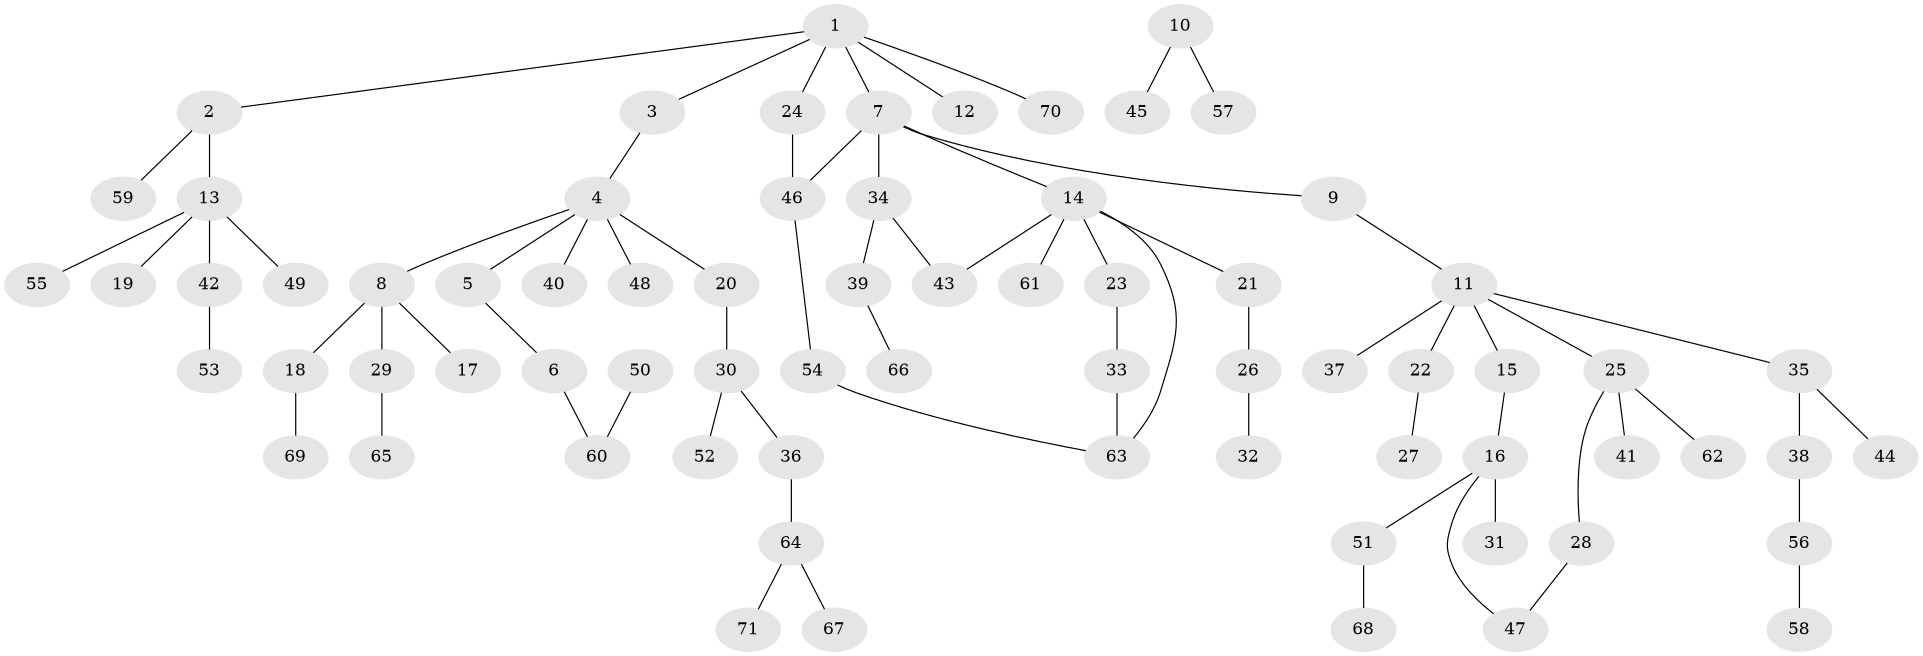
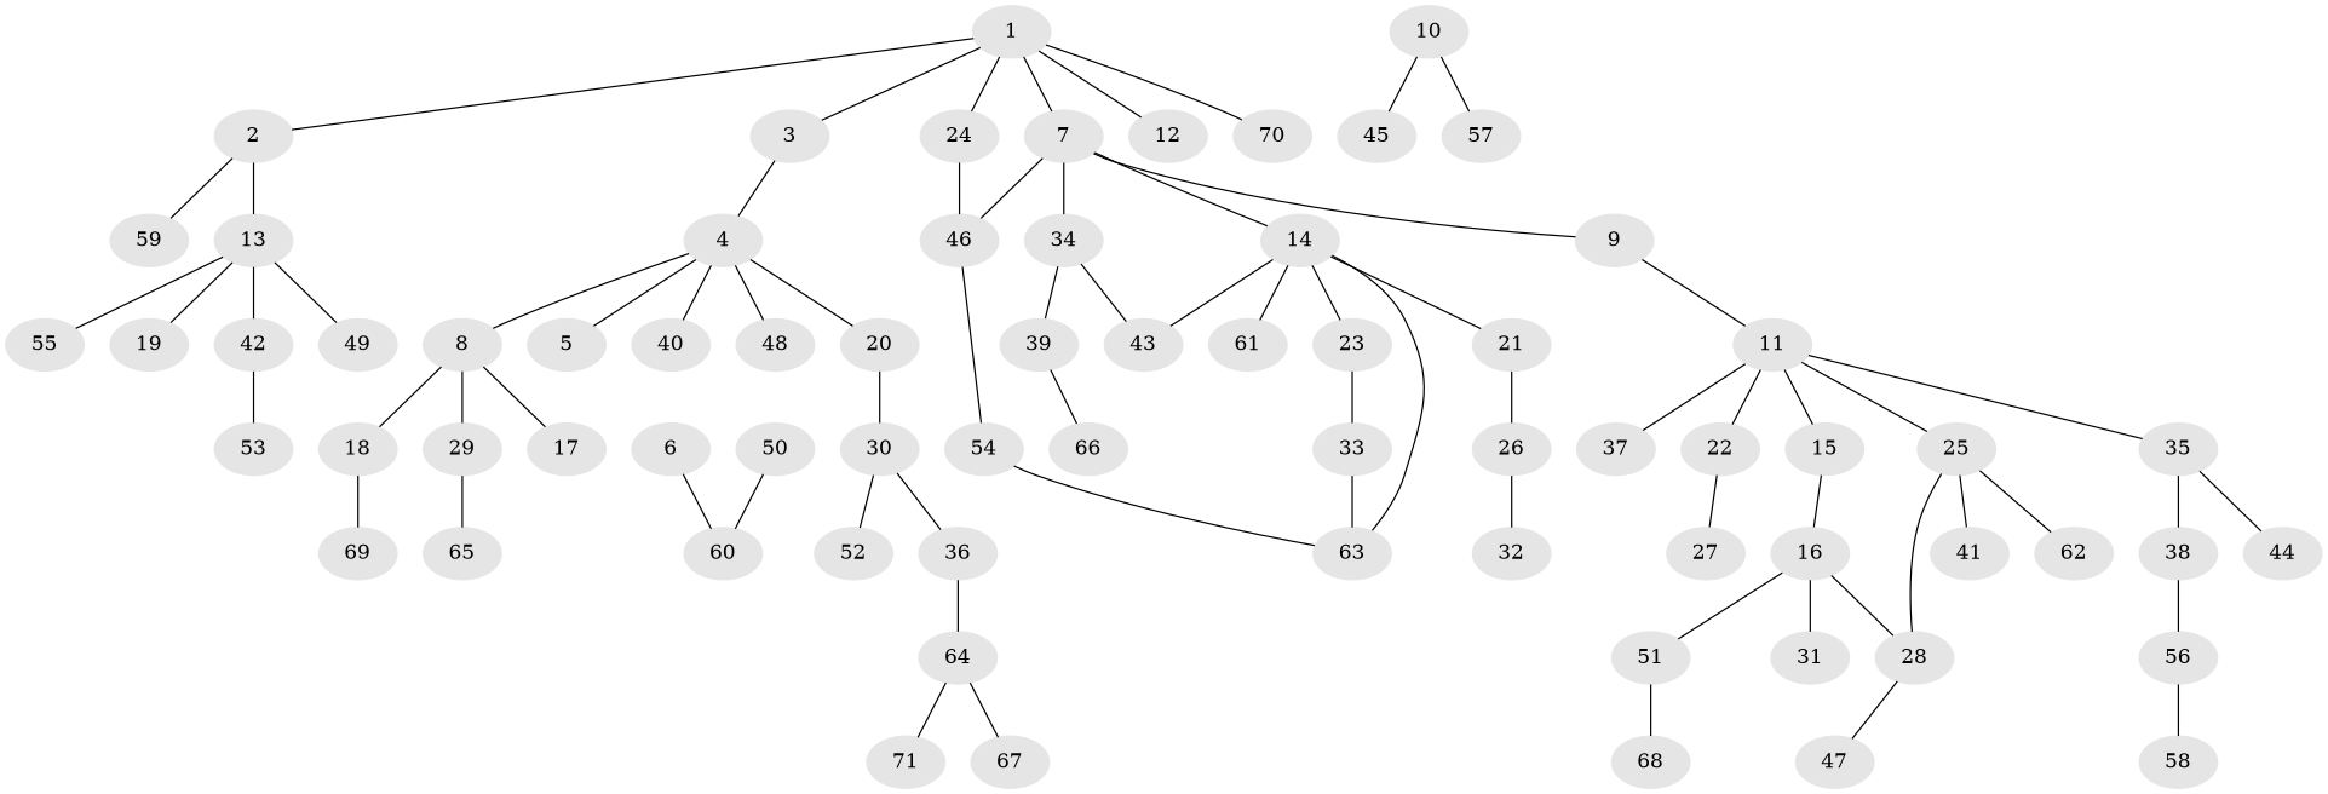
  graph {
    node [color=gray90 style=filled]
    1
    2
    3
    7
    12
    24
    70
    13
    59
    4
    9
    14
    34
    46
    19
    42
    49
    55
    5
    8
    20
    40
    48
    6
    17
    18
    29
    30
    60
    11
    21
    23
    43
    61
    63
    39
    54
    69
    65
    10
    45
    57
    15
    22
    25
    35
    37
    16
    27
    28
    41
    62
    38
    44
    53
    26
    33
    51
    31
    47
    68
    36
    52
    32
    56
    64
    66
    67
    71
    58
    50
    1 -- 2
    1 -- 3
    1 -- 7
    1 -- 12
    1 -- 24
    1 -- 70
    2 -- 13
    2 -- 59
    3 -- 4
    7 -- 9
    7 -- 14
    7 -- 34
    7 -- 46
    24 -- 46
    13 -- 19
    13 -- 42
    13 -- 49
    13 -- 55
    4 -- 5
    4 -- 8
    4 -- 20
    4 -- 40
    4 -- 48
    9 -- 11
    14 -- 21
    14 -- 23
    14 -- 43
    14 -- 61
    14 -- 63
    34 -- 43
    34 -- 39
    46 -- 54
    42 -- 53
-   5 -- 6
    8 -- 17
    8 -- 18
    8 -- 29
    20 -- 30
    6 -- 60
    18 -- 69
    29 -- 65
    30 -- 36
    30 -- 52
    11 -- 15
    11 -- 22
    11 -- 25
    11 -- 35
    11 -- 37
    21 -- 26
    23 -- 33
    39 -- 66
    54 -- 63
    10 -- 45
    10 -- 57
    15 -- 16
    22 -- 27
    25 -- 28
    25 -- 41
    25 -- 62
    35 -- 38
    35 -- 44
    16 -- 51
    16 -- 31
-   16 -- 47
+   16 -- 28
    28 -- 47
    38 -- 56
    26 -- 32
    33 -- 63
    51 -- 68
    36 -- 64
    56 -- 58
    64 -- 67
    64 -- 71
    50 -- 60
  }
